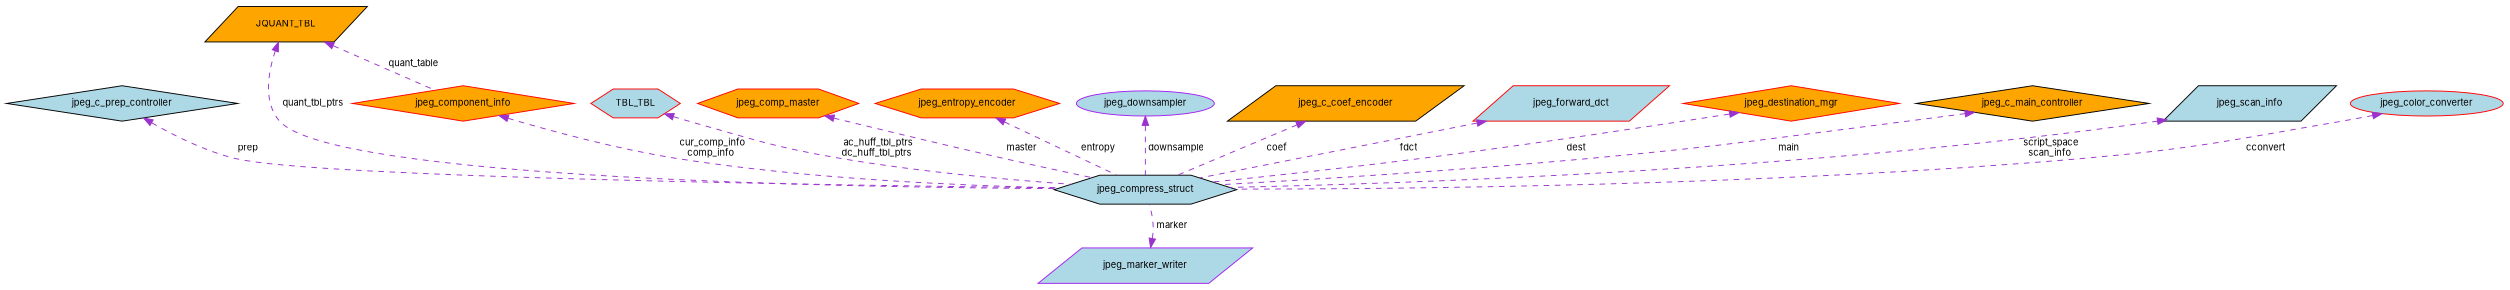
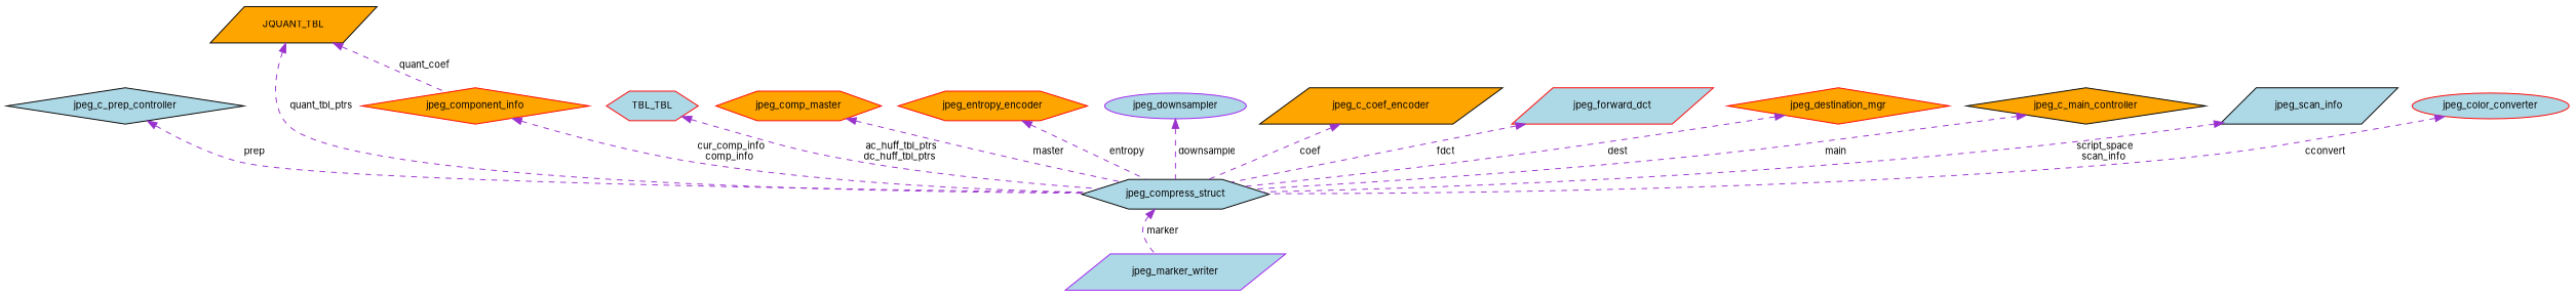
  digraph {
    fontname=Inter
    rankdir=TB
    node [color=red fillcolor=lightblue fontname=Inter fontsize=10 shape=parallelogram style=filled]
    edge [color=darkorchid3 dir=back fontname=Inter fontsize=10 labelfontname=Helvetica labelfontsize=10 style=dashed]
    n1 [color=black fontcolor=black height=0.2 label=jpeg_compress_struct shape=hexagon width=0.4]
    n2 [color=black height=0.2 label=jpeg_c_prep_controller shape=diamond width=0.4]
    n3 [color=black fillcolor=orange height=0.2 label=JQUANT_TBL width=0.4]
    n4 [fillcolor=orange height=0.2 label=jpeg_component_info shape=diamond width=0.4]
    n5 [height=0.2 label=TBL_TBL shape=hexagon width=0.4]
    n6 [fillcolor=orange height=0.2 label=jpeg_comp_master shape=hexagon width=0.4]
    n7 [fillcolor=orange height=0.2 label=jpeg_entropy_encoder shape=hexagon width=0.4]
    n8 [color=purple height=0.2 label=jpeg_downsampler shape=ellipse width=0.4]
    n9 [color=black fillcolor=orange height=0.2 label=jpeg_c_coef_encoder width=0.4]
    n10 [color=purple height=0.2 label=jpeg_marker_writer width=0.4]
    n11 [height=0.2 label=jpeg_forward_dct width=0.4]
    n12 [fillcolor=orange height=0.2 label=jpeg_destination_mgr shape=diamond width=0.4]
    n13 [color=black fillcolor=orange height=0.2 label=jpeg_c_main_controller shape=diamond width=0.4]
    n14 [color=black height=0.2 label=jpeg_scan_info width=0.4]
    n15 [height=0.2 label=jpeg_color_converter shape=ellipse width=0.4]
    n2 -> n1 [label=" prep"]
    n3 -> n1 [label=" quant_tbl_ptrs"]
-   n3 -> n4 [label=" quant_table"]
+   n3 -> n4 [label=" quant_coef"]
    n4 -> n1 [label=" cur_comp_info\ncomp_info"]
    n5 -> n1 [label=" ac_huff_tbl_ptrs\ndc_huff_tbl_ptrs"]
    n6 -> n1 [label=" master"]
    n7 -> n1 [label=" entropy"]
    n8 -> n1 [label=" downsample"]
    n9 -> n1 [label=" coef"]
-   n10 -> n1 [label=" marker"]
+   n1 -> n10 [label=" marker"]
    n11 -> n1 [label=" fdct"]
    n12 -> n1 [label=" dest"]
    n13 -> n1 [label=" main"]
    n14 -> n1 [label=" script_space\nscan_info"]
    n15 -> n1 [label=" cconvert"]
  }
